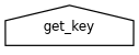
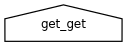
  digraph {
    rankdir=LR
-   n1 [color=black fillcolor=white fontname=Helvetica fontsize=10 height=0.2 label=get_key shape=house style=filled width=0.4]
+   n1 [color=black fillcolor=white fontname=Helvetica fontsize=10 height=0.2 label=get_get shape=house style=filled width=0.4]
  }
